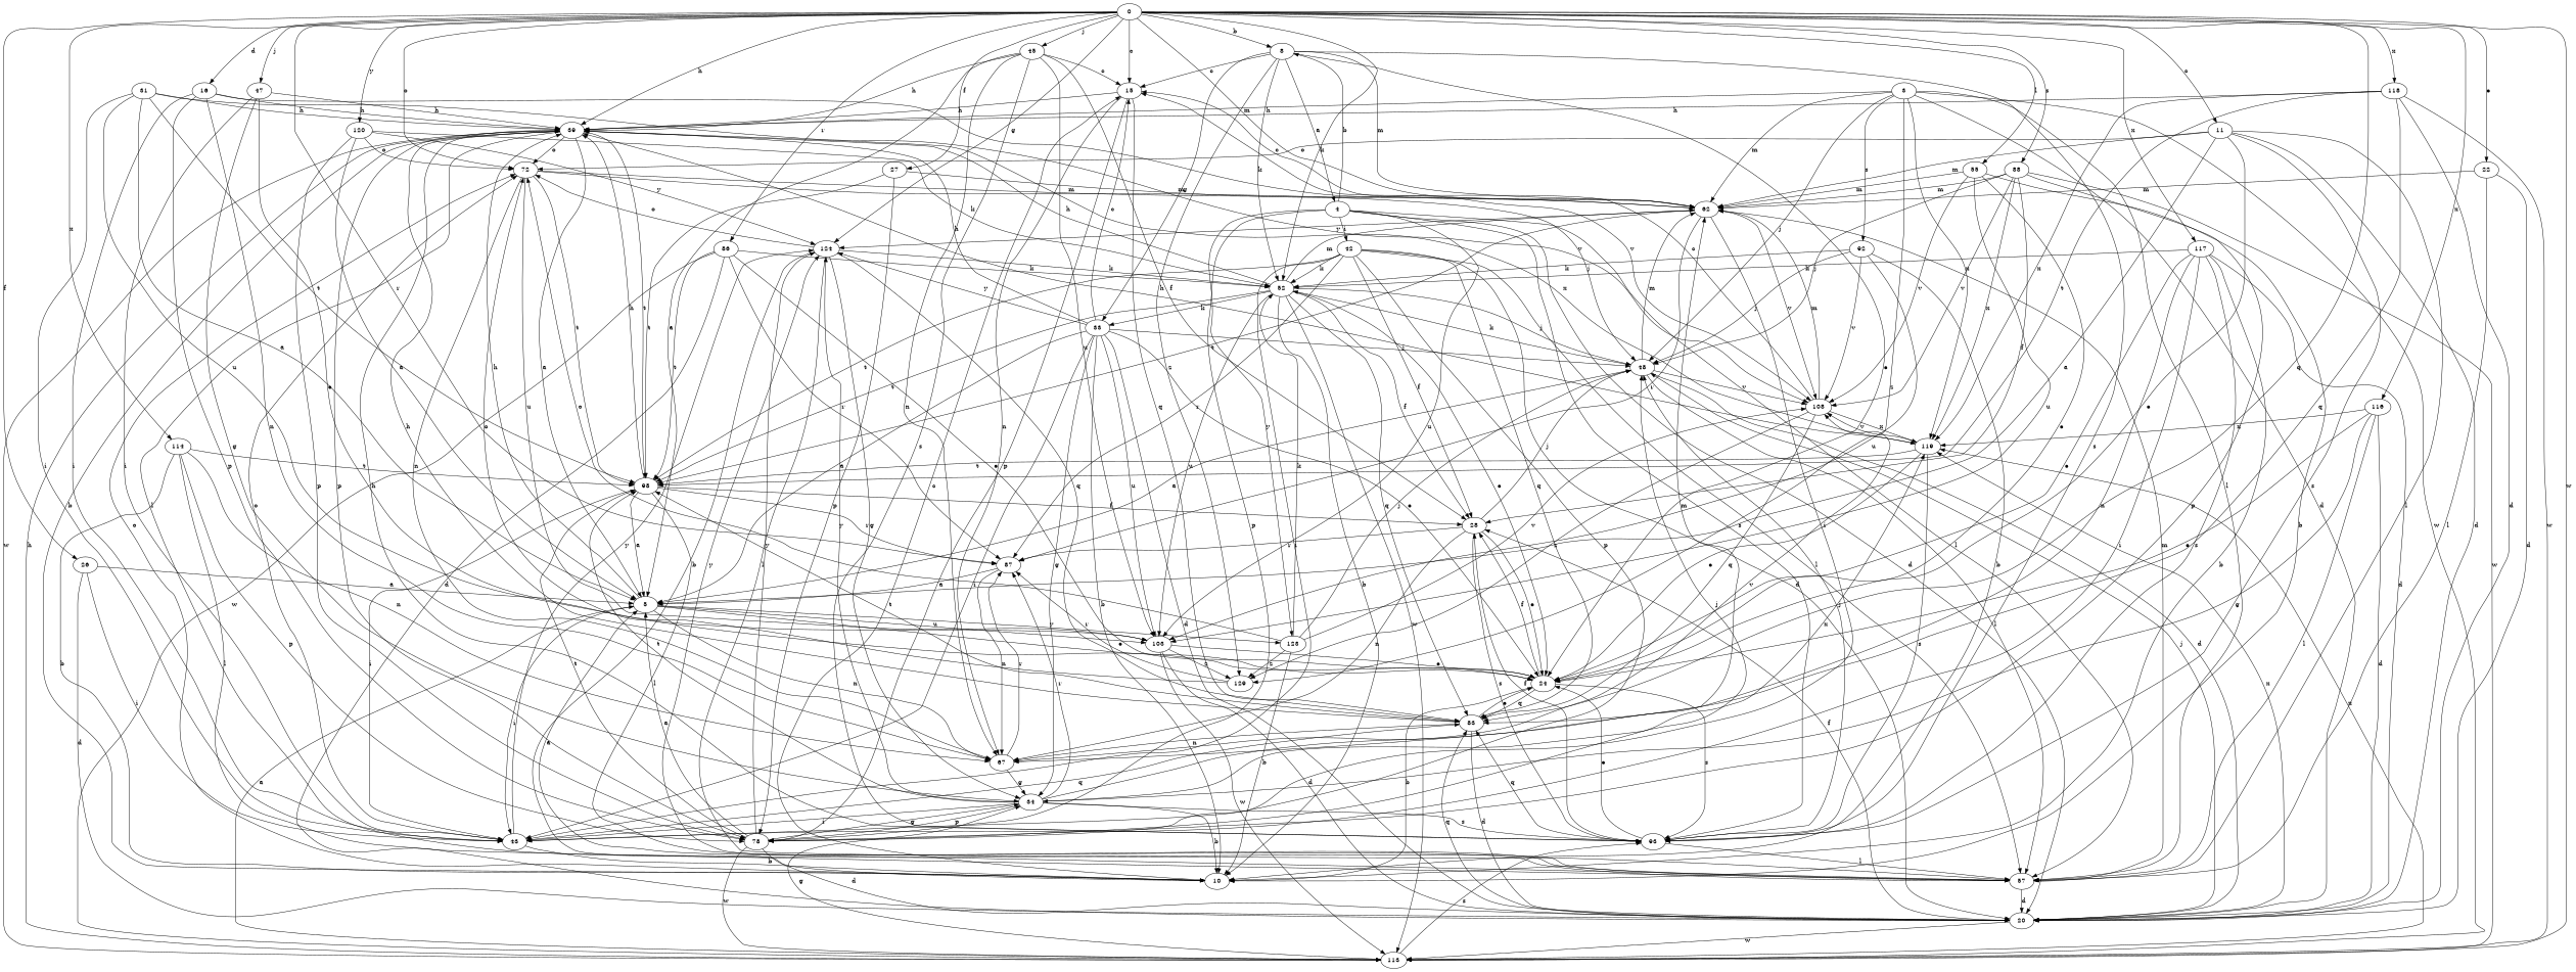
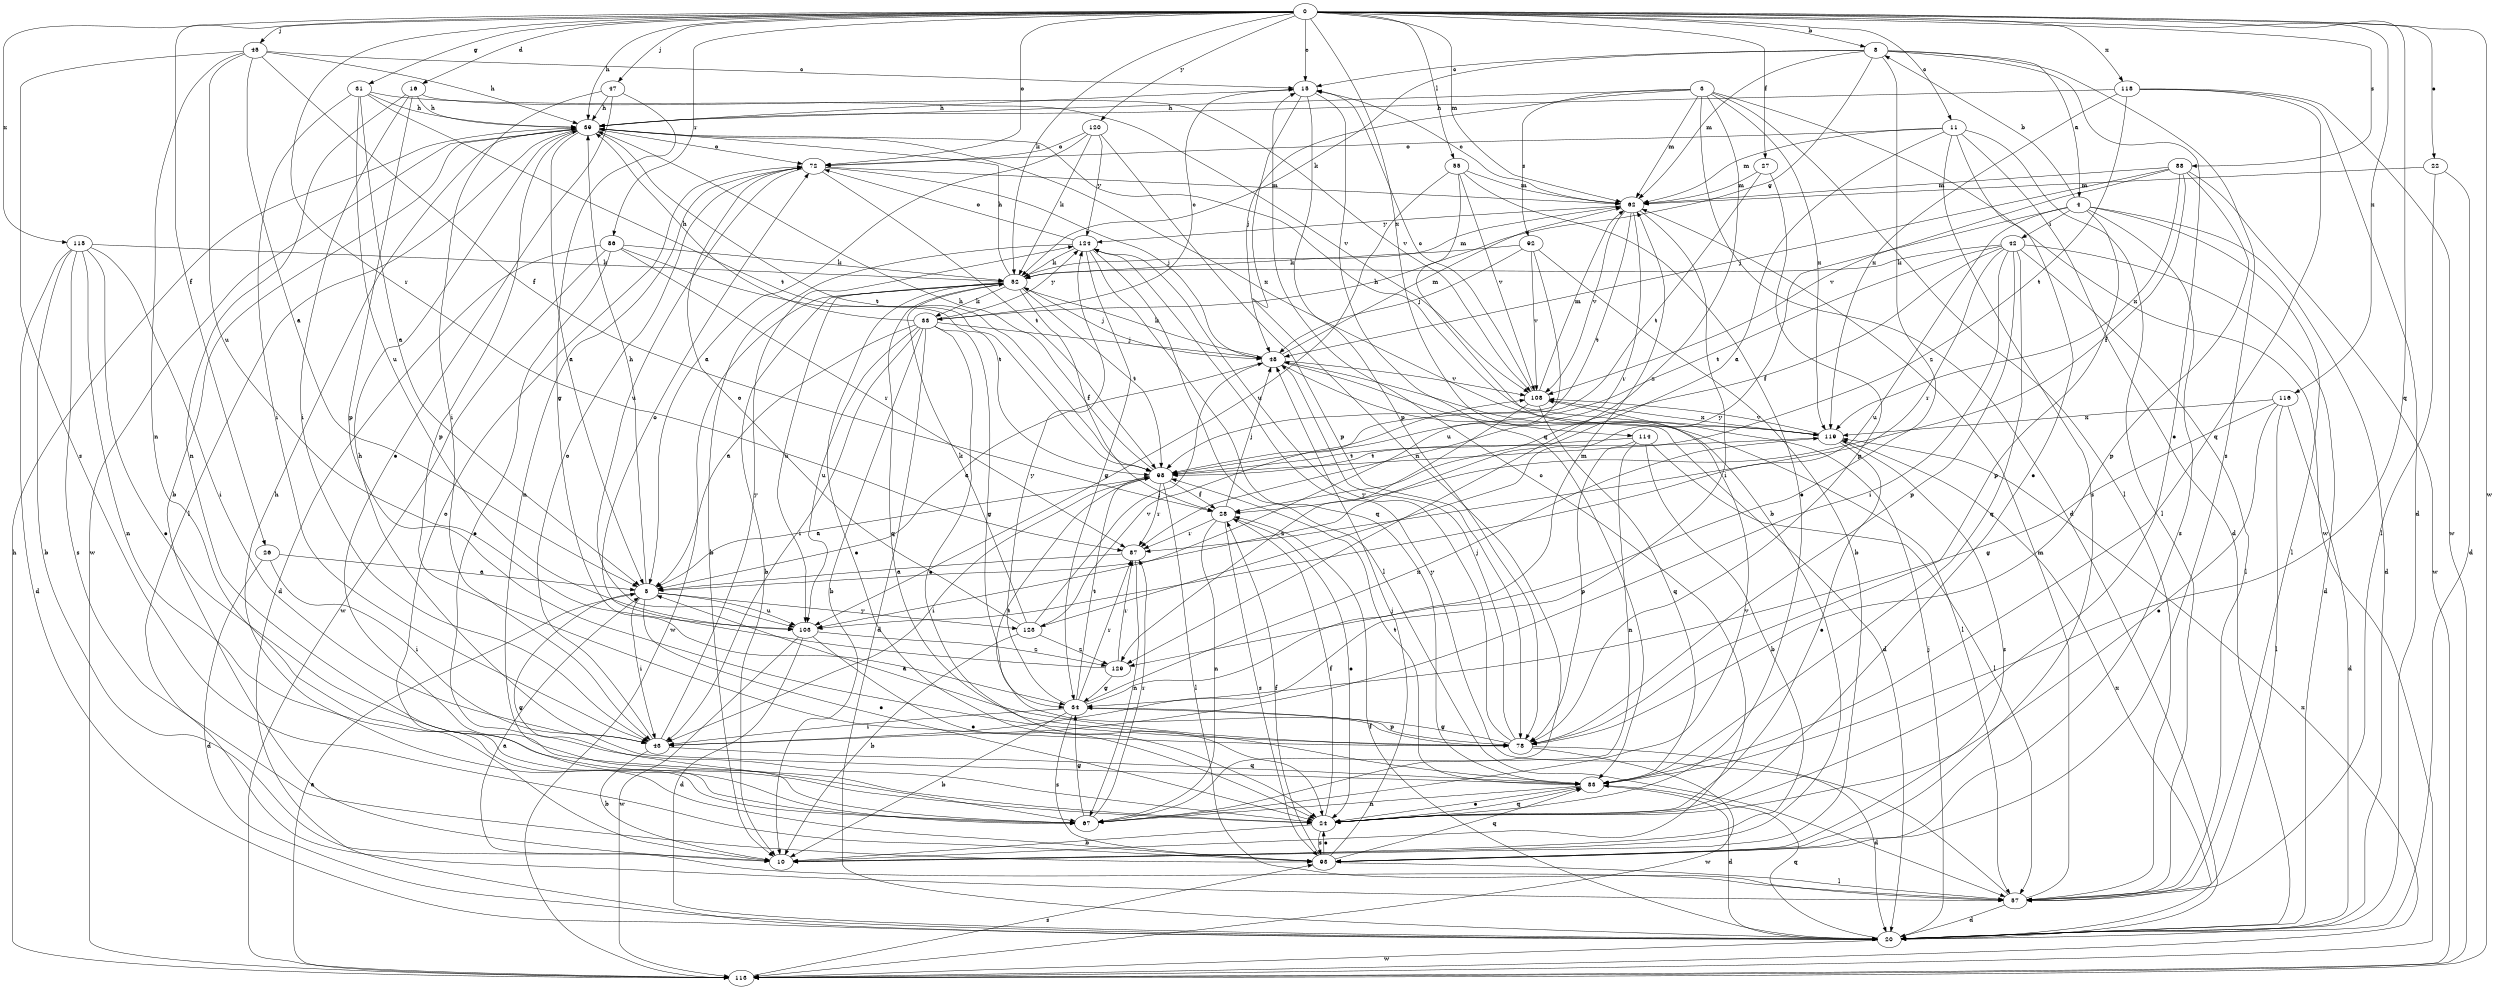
  strict digraph {
    fontname="DejaVu Serif"
    node [fontname="DejaVu Serif"]
    edge [fontname="DejaVu Serif"]
    0
    8
    11
    15
    16
    22
    26
    27
    31
    39
    45
    47
    52
    55
    62
    72
    83
    86
    87
    88
    113
    114
-   115 [label=117]
+   115
    116
    118
    120
    129
    4
    93
    24
    33
    20
    57
    5
    78
    67
    43
    108
    98
    103
    119
    10
    28
    34
    48
    124
    3
    92
    42
    123
    0 -> 8 [label=b]
    0 -> 11 [label=c]
    0 -> 15 [label=c]
    0 -> 16 [label=d]
    0 -> 22 [label=e]
    0 -> 26 [label=f]
    0 -> 27 [label=f]
-   0 -> 124 [label=g]
+   0 -> 31 [label=g]
    0 -> 39 [label=h]
    0 -> 45 [label=j]
    0 -> 47 [label=j]
    0 -> 52 [label=k]
    0 -> 55 [label=l]
    0 -> 62 [label=m]
    0 -> 72 [label=o]
    0 -> 83 [label=q]
    0 -> 86 [label=r]
    0 -> 87 [label=r]
    0 -> 88 [label=s]
    0 -> 113 [label=w]
    0 -> 114 [label=x]
    0 -> 115 [label=x]
    0 -> 116 [label=x]
    0 -> 118 [label=x]
    0 -> 120 [label=y]
    8 -> 15 [label=c]
    8 -> 52 [label=k]
    8 -> 62 [label=m]
    8 -> 129 [label=z]
    8 -> 4 [label=a]
    8 -> 93 [label=s]
    8 -> 24 [label=e]
    8 -> 33 [label=g]
    11 -> 62 [label=m]
    11 -> 72 [label=o]
    11 -> 93 [label=s]
    11 -> 24 [label=e]
    11 -> 20 [label=d]
    11 -> 57 [label=l]
    11 -> 5 [label=a]
    15 -> 39 [label=h]
    15 -> 83 [label=q]
    15 -> 78 [label=p]
    15 -> 67 [label=n]
    16 -> 39 [label=h]
    16 -> 78 [label=p]
    16 -> 67 [label=n]
    16 -> 43 [label=i]
    16 -> 108 [label=v]
    22 -> 62 [label=m]
    22 -> 20 [label=d]
    22 -> 57 [label=l]
    26 -> 20 [label=d]
    26 -> 5 [label=a]
    26 -> 43 [label=i]
    27 -> 62 [label=m]
    27 -> 78 [label=p]
    27 -> 98 [label=t]
    31 -> 39 [label=h]
    31 -> 5 [label=a]
    31 -> 43 [label=i]
    31 -> 108 [label=v]
    31 -> 98 [label=t]
    31 -> 103 [label=u]
    39 -> 72 [label=o]
    39 -> 113 [label=w]
    39 -> 57 [label=l]
    39 -> 5 [label=a]
    39 -> 78 [label=p]
    39 -> 98 [label=t]
    39 -> 119 [label=x]
    39 -> 10 [label=b]
    45 -> 15 [label=c]
    45 -> 39 [label=h]
    45 -> 93 [label=s]
    45 -> 5 [label=a]
    45 -> 67 [label=n]
    45 -> 103 [label=u]
    45 -> 28 [label=f]
    47 -> 39 [label=h]
    47 -> 24 [label=e]
    47 -> 43 [label=i]
    47 -> 34 [label=g]
    52 -> 39 [label=h]
    52 -> 62 [label=m]
    52 -> 83 [label=q]
    52 -> 113 [label=w]
    52 -> 24 [label=e]
    52 -> 33 [label=k]
    52 -> 98 [label=t]
    52 -> 103 [label=u]
    52 -> 10 [label=b]
    52 -> 28 [label=f]
    52 -> 48 [label=j]
    55 -> 62 [label=m]
    55 -> 24 [label=e]
    55 -> 108 [label=v]
    55 -> 103 [label=u]
    55 -> 10 [label=b]
    62 -> 15 [label=c]
    62 -> 87 [label=r]
    62 -> 43 [label=i]
    62 -> 108 [label=v]
    62 -> 98 [label=t]
    62 -> 124 [label=y]
    72 -> 62 [label=m]
    72 -> 67 [label=n]
    72 -> 98 [label=t]
    72 -> 103 [label=u]
    72 -> 48 [label=j]
    83 -> 39 [label=h]
    83 -> 24 [label=e]
    83 -> 20 [label=d]
    83 -> 67 [label=n]
    83 -> 98 [label=t]
    86 -> 52 [label=k]
    86 -> 87 [label=r]
    86 -> 113 [label=w]
    86 -> 24 [label=e]
    86 -> 20 [label=d]
    86 -> 98 [label=t]
    87 -> 5 [label=a]
    87 -> 67 [label=n]
    88 -> 62 [label=m]
    88 -> 113 [label=w]
    88 -> 78 [label=p]
    88 -> 108 [label=v]
    88 -> 119 [label=x]
    88 -> 28 [label=f]
    88 -> 48 [label=j]
    113 -> 39 [label=h]
    113 -> 93 [label=s]
    113 -> 5 [label=a]
    113 -> 119 [label=x]
-   113 -> 34 [label=g]
+   129 -> 34 [label=g]
    114 -> 57 [label=l]
    114 -> 78 [label=p]
    114 -> 67 [label=n]
    114 -> 98 [label=t]
    114 -> 10 [label=b]
    115 -> 52 [label=k]
    115 -> 93 [label=s]
    115 -> 24 [label=e]
    115 -> 20 [label=d]
    115 -> 67 [label=n]
    115 -> 43 [label=i]
    115 -> 10 [label=b]
    116 -> 24 [label=e]
    116 -> 20 [label=d]
    116 -> 57 [label=l]
    116 -> 119 [label=x]
    116 -> 34 [label=g]
    118 -> 39 [label=h]
    118 -> 83 [label=q]
    118 -> 113 [label=w]
    118 -> 20 [label=d]
    118 -> 98 [label=t]
    118 -> 119 [label=x]
    120 -> 52 [label=k]
    120 -> 72 [label=o]
    120 -> 5 [label=a]
    120 -> 78 [label=p]
    120 -> 124 [label=y]
    129 -> 72 [label=o]
    129 -> 87 [label=r]
    4 -> 8 [label=b]
    4 -> 93 [label=s]
    4 -> 20 [label=d]
    4 -> 57 [label=l]
    4 -> 78 [label=p]
    4 -> 103 [label=u]
    4 -> 42 [label=i]
    4 -> 123 [label=y]
    93 -> 39 [label=h]
    93 -> 83 [label=q]
    93 -> 24 [label=e]
    93 -> 57 [label=l]
    93 -> 28 [label=f]
    93 -> 48 [label=j]
    24 -> 83 [label=q]
    24 -> 93 [label=s]
    24 -> 10 [label=b]
    24 -> 28 [label=f]
    33 -> 15 [label=c]
    33 -> 39 [label=h]
    33 -> 24 [label=e]
    33 -> 20 [label=d]
    33 -> 5 [label=a]
    33 -> 43 [label=i]
    33 -> 103 [label=u]
    33 -> 10 [label=b]
    33 -> 34 [label=g]
    33 -> 48 [label=j]
    33 -> 124 [label=y]
    20 -> 83 [label=q]
    20 -> 113 [label=w]
    20 -> 119 [label=x]
    20 -> 28 [label=f]
    20 -> 48 [label=j]
    57 -> 62 [label=m]
    57 -> 20 [label=d]
    57 -> 5 [label=a]
    57 -> 124 [label=y]
    5 -> 39 [label=h]
    5 -> 24 [label=e]
-   5 -> 67 [label=n]
+   5 -> 67 [label=g]
    5 -> 43 [label=i]
    5 -> 103 [label=u]
    5 -> 123 [label=y]
    78 -> 113 [label=w]
    78 -> 20 [label=d]
    78 -> 5 [label=a]
    78 -> 98 [label=t]
    78 -> 34 [label=g]
    78 -> 48 [label=j]
    78 -> 124 [label=y]
    67 -> 87 [label=r]
    67 -> 108 [label=v]
    67 -> 34 [label=g]
    43 -> 72 [label=o]
    43 -> 83 [label=q]
    43 -> 10 [label=b]
    43 -> 124 [label=y]
    108 -> 15 [label=c]
    108 -> 62 [label=m]
    108 -> 83 [label=q]
    108 -> 129 [label=z]
    108 -> 119 [label=x]
    98 -> 39 [label=h]
    98 -> 87 [label=r]
    98 -> 57 [label=l]
    98 -> 5 [label=a]
    98 -> 43 [label=i]
    98 -> 28 [label=f]
    103 -> 113 [label=w]
    103 -> 129 [label=z]
    103 -> 24 [label=e]
    103 -> 20 [label=d]
    119 -> 39 [label=h]
    119 -> 93 [label=s]
    119 -> 24 [label=e]
    119 -> 108 [label=v]
    119 -> 98 [label=t]
    10 -> 15 [label=c]
    10 -> 72 [label=o]
    28 -> 87 [label=r]
    28 -> 93 [label=s]
    28 -> 24 [label=e]
    28 -> 67 [label=n]
    28 -> 48 [label=j]
    34 -> 62 [label=m]
    34 -> 87 [label=r]
    34 -> 93 [label=s]
    34 -> 78 [label=p]
    34 -> 43 [label=i]
    34 -> 98 [label=t]
    34 -> 119 [label=x]
    34 -> 10 [label=b]
    34 -> 124 [label=y]
    48 -> 52 [label=k]
    48 -> 62 [label=m]
    48 -> 20 [label=d]
    48 -> 57 [label=l]
    48 -> 5 [label=a]
    48 -> 108 [label=v]
    124 -> 52 [label=k]
    124 -> 72 [label=o]
    124 -> 83 [label=q]
    124 -> 57 [label=l]
    124 -> 10 [label=b]
    124 -> 34 [label=g]
    3 -> 39 [label=h]
    3 -> 62 [label=m]
    3 -> 113 [label=w]
    3 -> 129 [label=z]
    3 -> 20 [label=d]
    3 -> 57 [label=l]
    3 -> 119 [label=x]
    3 -> 48 [label=j]
    3 -> 92 [label=s]
    92 -> 52 [label=k]
    92 -> 108 [label=v]
    92 -> 103 [label=u]
    92 -> 10 [label=b]
    92 -> 48 [label=j]
    42 -> 52 [label=k]
    42 -> 83 [label=q]
    42 -> 87 [label=r]
    42 -> 20 [label=d]
    42 -> 57 [label=l]
    42 -> 78 [label=p]
    42 -> 43 [label=i]
    42 -> 98 [label=t]
    42 -> 28 [label=f]
    123 -> 52 [label=k]
    123 -> 72 [label=o]
    123 -> 129 [label=z]
    123 -> 108 [label=v]
    123 -> 10 [label=b]
    123 -> 48 [label=j]
  }
